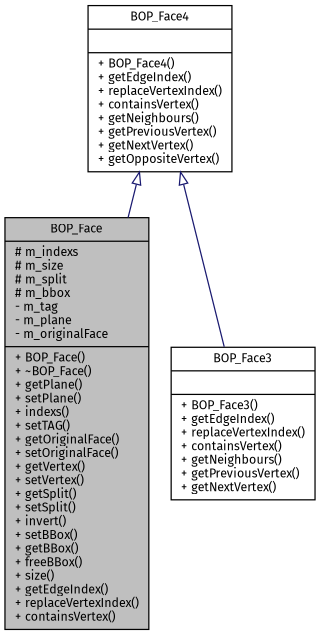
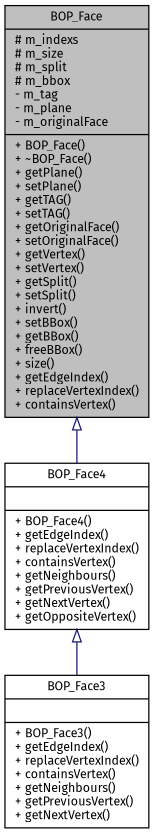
  digraph {
    fontname="Fira Sans"
    node [color=black fillcolor=white fontname="Fira Sans" fontsize=10 shape=record style=filled]
    edge [arrowtail=empty color=midnightblue dir=back fontname="Fira Sans" fontsize=10 labelfontname=Helvetica labelfontsize=10 style=solid]
-   n1 [fillcolor=grey75 fontcolor=black height=0.2 label="{BOP_Face\n|# m_indexs\l# m_size\l# m_split\l# m_bbox\l- m_tag\l- m_plane\l- m_originalFace\l|+ BOP_Face()\l+ ~BOP_Face()\l+ getPlane()\l+ setPlane()\l+ indexs()\l+ setTAG()\l+ getOriginalFace()\l+ setOriginalFace()\l+ getVertex()\l+ setVertex()\l+ getSplit()\l+ setSplit()\l+ invert()\l+ setBBox()\l+ getBBox()\l+ freeBBox()\l+ size()\l+ getEdgeIndex()\l+ replaceVertexIndex()\l+ containsVertex()\l}" width=0.4]
+   n1 [fillcolor=grey75 fontcolor=black height=0.2 label="{BOP_Face\n|# m_indexs\l# m_size\l# m_split\l# m_bbox\l- m_tag\l- m_plane\l- m_originalFace\l|+ BOP_Face()\l+ ~BOP_Face()\l+ getPlane()\l+ setPlane()\l+ getTAG()\l+ setTAG()\l+ getOriginalFace()\l+ setOriginalFace()\l+ getVertex()\l+ setVertex()\l+ getSplit()\l+ setSplit()\l+ invert()\l+ setBBox()\l+ getBBox()\l+ freeBBox()\l+ size()\l+ getEdgeIndex()\l+ replaceVertexIndex()\l+ containsVertex()\l}" width=0.4]
    n2 [height=0.2 label="{BOP_Face4\n||+ BOP_Face4()\l+ getEdgeIndex()\l+ replaceVertexIndex()\l+ containsVertex()\l+ getNeighbours()\l+ getPreviousVertex()\l+ getNextVertex()\l+ getOppositeVertex()\l}" width=0.4]
    n3 [height=0.2 label="{BOP_Face3\n||+ BOP_Face3()\l+ getEdgeIndex()\l+ replaceVertexIndex()\l+ containsVertex()\l+ getNeighbours()\l+ getPreviousVertex()\l+ getNextVertex()\l}" width=0.4]
-   n2 -> n1
+   n1 -> n2
    n2 -> n3
  }
